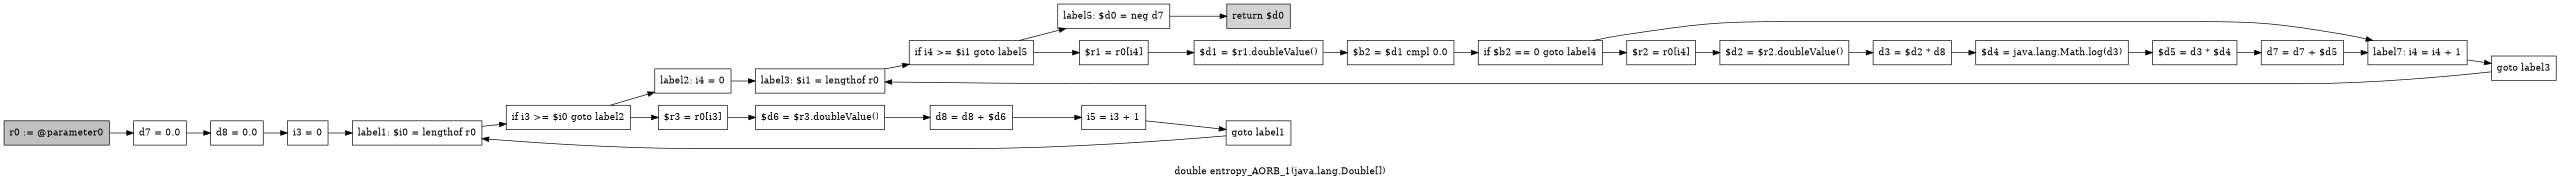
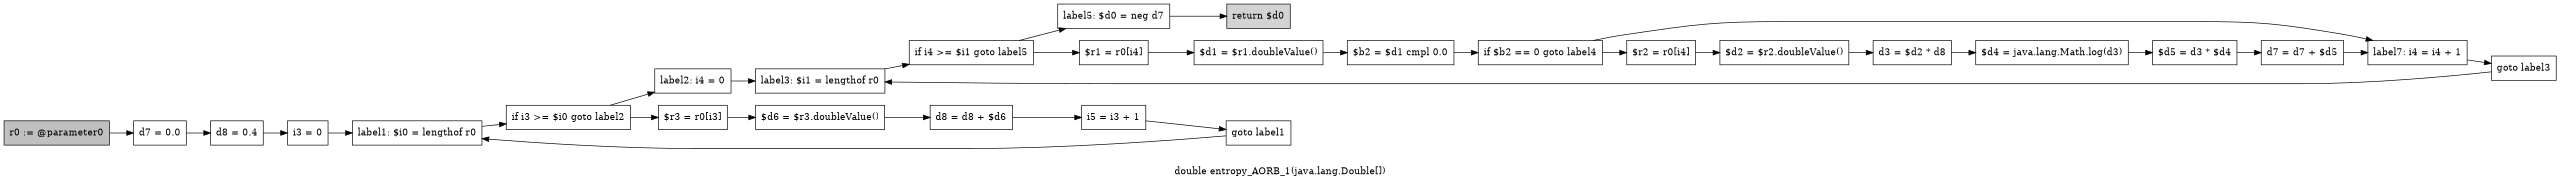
  digraph {
    label="double entropy_AORB_1(java.lang.Double[])"
    rankdir=LR
    node [shape=box]
    n1 [fillcolor=gray label="r0 := @parameter0" style=filled]
    n2 [label="d7 = 0.0"]
-   n3 [label="d8 = 0.0"]
+   n3 [label="d8 = 0.4"]
    n4 [label="i3 = 0"]
    n5 [label="label1: $i0 = lengthof r0"]
    n6 [label="if i3 >= $i0 goto label2"]
    n7 [label="$r3 = r0[i3]"]
    n8 [label="label2: i4 = 0"]
    n9 [label="$d6 = $r3.doubleValue()"]
    n10 [label="label3: $i1 = lengthof r0"]
    n11 [label="d8 = d8 + $d6"]
    n12 [label="if i4 >= $i1 goto label5"]
    n13 [label="i5 = i3 + 1"]
    n14 [label="goto label1"]
    n15 [label="$r1 = r0[i4]"]
    n16 [label="label5: $d0 = neg d7"]
    n17 [label="$d1 = $r1.doubleValue()"]
    n18 [fillcolor=lightgray label="return $d0" style=filled]
    n19 [label="$b2 = $d1 cmpl 0.0"]
    n20 [label="if $b2 == 0 goto label4"]
    n21 [label="$r2 = r0[i4]"]
    n22 [label="label7: i4 = i4 + 1"]
    n23 [label="$d2 = $r2.doubleValue()"]
    n24 [label="goto label3"]
    n25 [label="d3 = $d2 * d8"]
    n26 [label="$d4 = java.lang.Math.log(d3)"]
    n27 [label="$d5 = d3 * $d4"]
    n28 [label="d7 = d7 + $d5"]
    n1 -> n2
    n2 -> n3
    n3 -> n4
    n4 -> n5
    n5 -> n6
    n6 -> n7
    n6 -> n8
    n7 -> n9
    n8 -> n10
    n9 -> n11
    n10 -> n12
    n11 -> n13
    n12 -> n15
    n12 -> n16
    n13 -> n14
    n14 -> n5
    n15 -> n17
    n16 -> n18
    n17 -> n19
    n19 -> n20
    n20 -> n21
    n20 -> n22
    n21 -> n23
    n22 -> n24
    n23 -> n25
    n24 -> n10
    n25 -> n26
    n26 -> n27
    n27 -> n28
    n28 -> n22
  }
